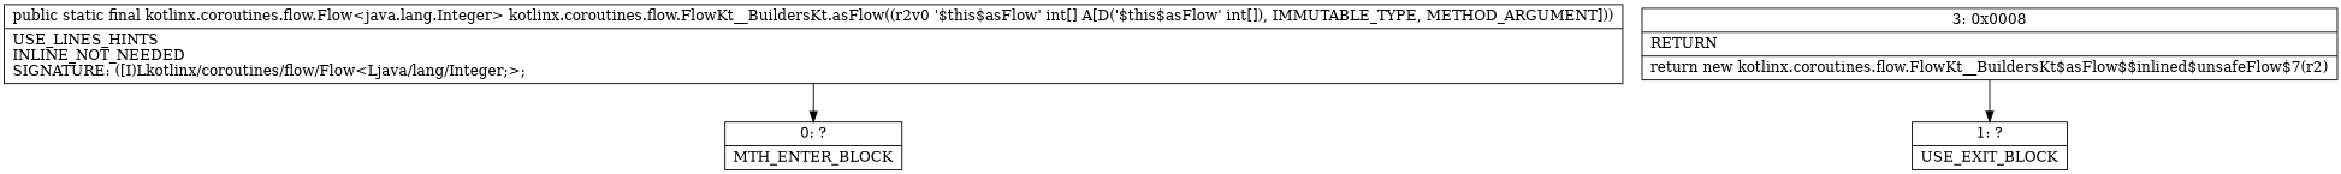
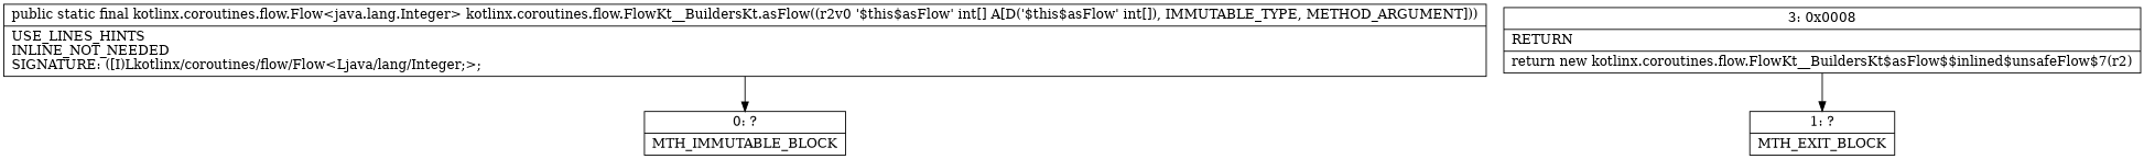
  digraph {
    node [shape=record]
-   n1 [label="{0\:\ ?|MTH_ENTER_BLOCK\l}"]
+   n1 [label="{0\:\ ?|MTH_IMMUTABLE_BLOCK\l}"]
    n2 [label="{3\:\ 0x0008|RETURN\l|return new kotlinx.coroutines.flow.FlowKt__BuildersKt$asFlow$$inlined$unsafeFlow$7(r2)\l}"]
-   n3 [label="{1\:\ ?|USE_EXIT_BLOCK\l}"]
+   n3 [label="{1\:\ ?|MTH_EXIT_BLOCK\l}"]
    n4 [label="{public static final kotlinx.coroutines.flow.Flow\<java.lang.Integer\> kotlinx.coroutines.flow.FlowKt__BuildersKt.asFlow((r2v0 '$this$asFlow' int[] A[D('$this$asFlow' int[]), IMMUTABLE_TYPE, METHOD_ARGUMENT]))  | USE_LINES_HINTS\lINLINE_NOT_NEEDED\lSIGNATURE: ([I)Lkotlinx\/coroutines\/flow\/Flow\<Ljava\/lang\/Integer;\>;\l}"]
    n2 -> n3
    n4 -> n1
  }
